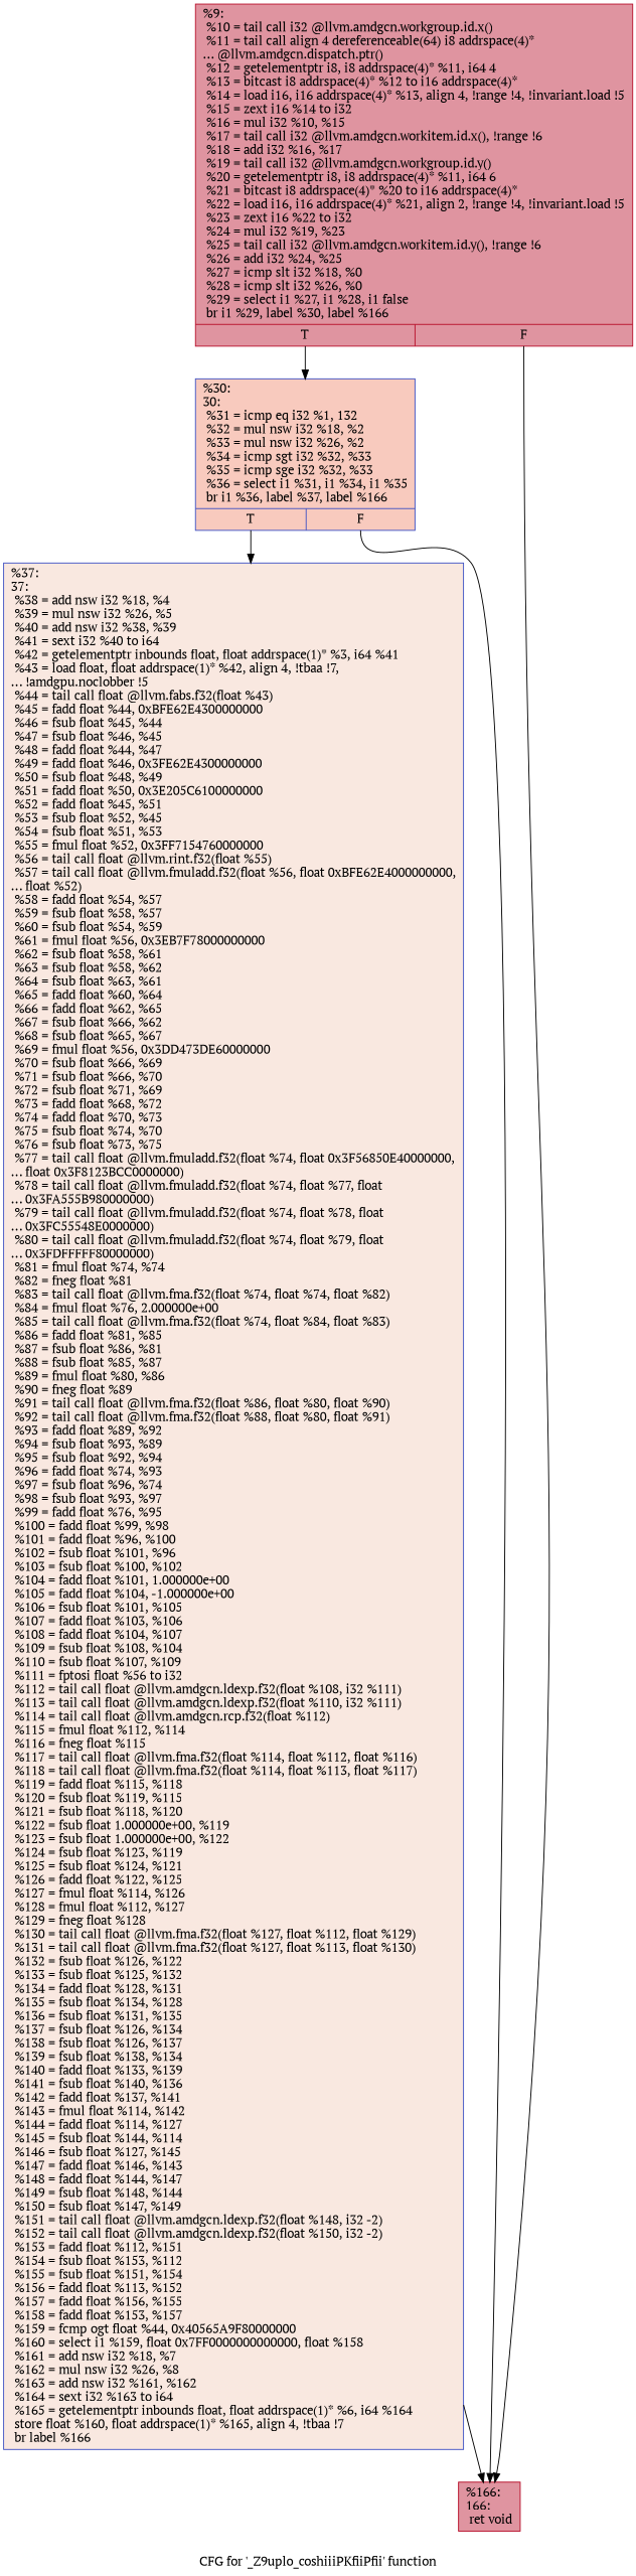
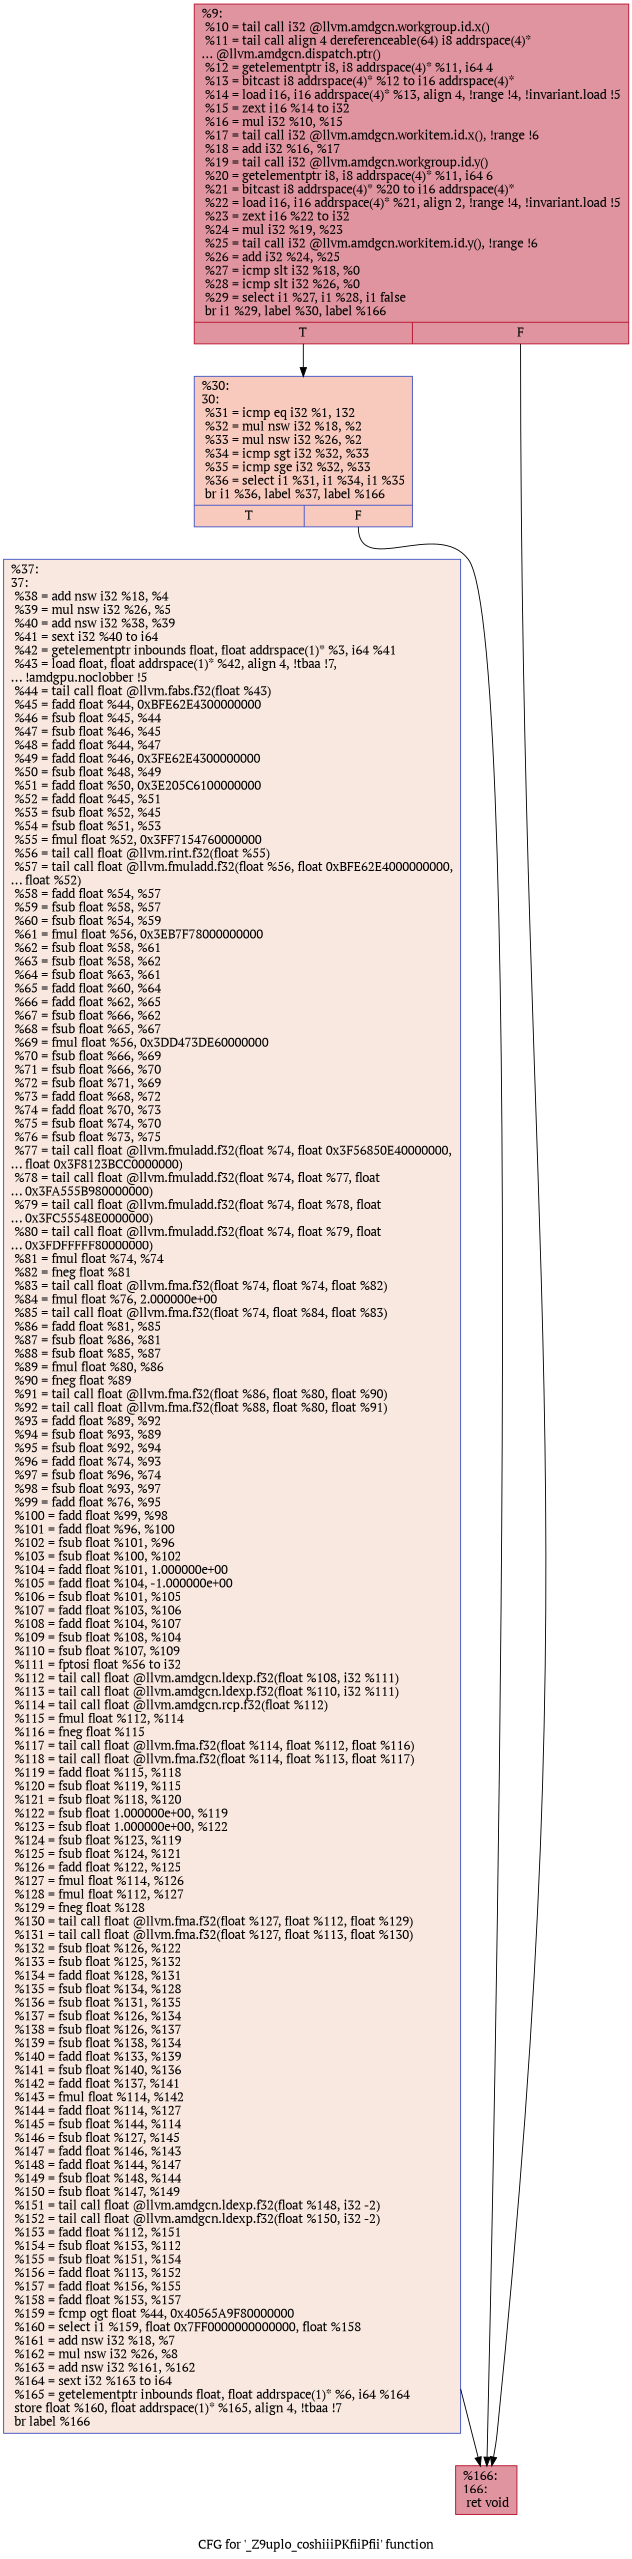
  digraph {
    label="CFG for '_Z9uplo_coshiiiPKfiiPfii' function"
    fontname="PT Serif"
    node [color="#b70d28ff" fillcolor="#b70d2870" shape=record style=filled fontname="PT Serif"]
    edge [tailport=s0 fontname="PT Serif"]
    n1 [label="{%9:\l  %10 = tail call i32 @llvm.amdgcn.workgroup.id.x()\l  %11 = tail call align 4 dereferenceable(64) i8 addrspace(4)*\l... @llvm.amdgcn.dispatch.ptr()\l  %12 = getelementptr i8, i8 addrspace(4)* %11, i64 4\l  %13 = bitcast i8 addrspace(4)* %12 to i16 addrspace(4)*\l  %14 = load i16, i16 addrspace(4)* %13, align 4, !range !4, !invariant.load !5\l  %15 = zext i16 %14 to i32\l  %16 = mul i32 %10, %15\l  %17 = tail call i32 @llvm.amdgcn.workitem.id.x(), !range !6\l  %18 = add i32 %16, %17\l  %19 = tail call i32 @llvm.amdgcn.workgroup.id.y()\l  %20 = getelementptr i8, i8 addrspace(4)* %11, i64 6\l  %21 = bitcast i8 addrspace(4)* %20 to i16 addrspace(4)*\l  %22 = load i16, i16 addrspace(4)* %21, align 2, !range !4, !invariant.load !5\l  %23 = zext i16 %22 to i32\l  %24 = mul i32 %19, %23\l  %25 = tail call i32 @llvm.amdgcn.workitem.id.y(), !range !6\l  %26 = add i32 %24, %25\l  %27 = icmp slt i32 %18, %0\l  %28 = icmp slt i32 %26, %0\l  %29 = select i1 %27, i1 %28, i1 false\l  br i1 %29, label %30, label %166\l|{<s0>T|<s1>F}}"]
    n2 [color="#3d50c3ff" fillcolor="#ef886b70" label="{%30:\l30:                                               \l  %31 = icmp eq i32 %1, 132\l  %32 = mul nsw i32 %18, %2\l  %33 = mul nsw i32 %26, %2\l  %34 = icmp sgt i32 %32, %33\l  %35 = icmp sge i32 %32, %33\l  %36 = select i1 %31, i1 %34, i1 %35\l  br i1 %36, label %37, label %166\l|{<s0>T|<s1>F}}"]
    n3 [label="{%166:\l166:                                              \l  ret void\l}"]
    n4 [color="#3d50c3ff" fillcolor="#f1ccb870" label="{%37:\l37:                                               \l  %38 = add nsw i32 %18, %4\l  %39 = mul nsw i32 %26, %5\l  %40 = add nsw i32 %38, %39\l  %41 = sext i32 %40 to i64\l  %42 = getelementptr inbounds float, float addrspace(1)* %3, i64 %41\l  %43 = load float, float addrspace(1)* %42, align 4, !tbaa !7,\l... !amdgpu.noclobber !5\l  %44 = tail call float @llvm.fabs.f32(float %43)\l  %45 = fadd float %44, 0xBFE62E4300000000\l  %46 = fsub float %45, %44\l  %47 = fsub float %46, %45\l  %48 = fadd float %44, %47\l  %49 = fadd float %46, 0x3FE62E4300000000\l  %50 = fsub float %48, %49\l  %51 = fadd float %50, 0x3E205C6100000000\l  %52 = fadd float %45, %51\l  %53 = fsub float %52, %45\l  %54 = fsub float %51, %53\l  %55 = fmul float %52, 0x3FF7154760000000\l  %56 = tail call float @llvm.rint.f32(float %55)\l  %57 = tail call float @llvm.fmuladd.f32(float %56, float 0xBFE62E4000000000,\l... float %52)\l  %58 = fadd float %54, %57\l  %59 = fsub float %58, %57\l  %60 = fsub float %54, %59\l  %61 = fmul float %56, 0x3EB7F78000000000\l  %62 = fsub float %58, %61\l  %63 = fsub float %58, %62\l  %64 = fsub float %63, %61\l  %65 = fadd float %60, %64\l  %66 = fadd float %62, %65\l  %67 = fsub float %66, %62\l  %68 = fsub float %65, %67\l  %69 = fmul float %56, 0x3DD473DE60000000\l  %70 = fsub float %66, %69\l  %71 = fsub float %66, %70\l  %72 = fsub float %71, %69\l  %73 = fadd float %68, %72\l  %74 = fadd float %70, %73\l  %75 = fsub float %74, %70\l  %76 = fsub float %73, %75\l  %77 = tail call float @llvm.fmuladd.f32(float %74, float 0x3F56850E40000000,\l... float 0x3F8123BCC0000000)\l  %78 = tail call float @llvm.fmuladd.f32(float %74, float %77, float\l... 0x3FA555B980000000)\l  %79 = tail call float @llvm.fmuladd.f32(float %74, float %78, float\l... 0x3FC55548E0000000)\l  %80 = tail call float @llvm.fmuladd.f32(float %74, float %79, float\l... 0x3FDFFFFF80000000)\l  %81 = fmul float %74, %74\l  %82 = fneg float %81\l  %83 = tail call float @llvm.fma.f32(float %74, float %74, float %82)\l  %84 = fmul float %76, 2.000000e+00\l  %85 = tail call float @llvm.fma.f32(float %74, float %84, float %83)\l  %86 = fadd float %81, %85\l  %87 = fsub float %86, %81\l  %88 = fsub float %85, %87\l  %89 = fmul float %80, %86\l  %90 = fneg float %89\l  %91 = tail call float @llvm.fma.f32(float %86, float %80, float %90)\l  %92 = tail call float @llvm.fma.f32(float %88, float %80, float %91)\l  %93 = fadd float %89, %92\l  %94 = fsub float %93, %89\l  %95 = fsub float %92, %94\l  %96 = fadd float %74, %93\l  %97 = fsub float %96, %74\l  %98 = fsub float %93, %97\l  %99 = fadd float %76, %95\l  %100 = fadd float %99, %98\l  %101 = fadd float %96, %100\l  %102 = fsub float %101, %96\l  %103 = fsub float %100, %102\l  %104 = fadd float %101, 1.000000e+00\l  %105 = fadd float %104, -1.000000e+00\l  %106 = fsub float %101, %105\l  %107 = fadd float %103, %106\l  %108 = fadd float %104, %107\l  %109 = fsub float %108, %104\l  %110 = fsub float %107, %109\l  %111 = fptosi float %56 to i32\l  %112 = tail call float @llvm.amdgcn.ldexp.f32(float %108, i32 %111)\l  %113 = tail call float @llvm.amdgcn.ldexp.f32(float %110, i32 %111)\l  %114 = tail call float @llvm.amdgcn.rcp.f32(float %112)\l  %115 = fmul float %112, %114\l  %116 = fneg float %115\l  %117 = tail call float @llvm.fma.f32(float %114, float %112, float %116)\l  %118 = tail call float @llvm.fma.f32(float %114, float %113, float %117)\l  %119 = fadd float %115, %118\l  %120 = fsub float %119, %115\l  %121 = fsub float %118, %120\l  %122 = fsub float 1.000000e+00, %119\l  %123 = fsub float 1.000000e+00, %122\l  %124 = fsub float %123, %119\l  %125 = fsub float %124, %121\l  %126 = fadd float %122, %125\l  %127 = fmul float %114, %126\l  %128 = fmul float %112, %127\l  %129 = fneg float %128\l  %130 = tail call float @llvm.fma.f32(float %127, float %112, float %129)\l  %131 = tail call float @llvm.fma.f32(float %127, float %113, float %130)\l  %132 = fsub float %126, %122\l  %133 = fsub float %125, %132\l  %134 = fadd float %128, %131\l  %135 = fsub float %134, %128\l  %136 = fsub float %131, %135\l  %137 = fsub float %126, %134\l  %138 = fsub float %126, %137\l  %139 = fsub float %138, %134\l  %140 = fadd float %133, %139\l  %141 = fsub float %140, %136\l  %142 = fadd float %137, %141\l  %143 = fmul float %114, %142\l  %144 = fadd float %114, %127\l  %145 = fsub float %144, %114\l  %146 = fsub float %127, %145\l  %147 = fadd float %146, %143\l  %148 = fadd float %144, %147\l  %149 = fsub float %148, %144\l  %150 = fsub float %147, %149\l  %151 = tail call float @llvm.amdgcn.ldexp.f32(float %148, i32 -2)\l  %152 = tail call float @llvm.amdgcn.ldexp.f32(float %150, i32 -2)\l  %153 = fadd float %112, %151\l  %154 = fsub float %153, %112\l  %155 = fsub float %151, %154\l  %156 = fadd float %113, %152\l  %157 = fadd float %156, %155\l  %158 = fadd float %153, %157\l  %159 = fcmp ogt float %44, 0x40565A9F80000000\l  %160 = select i1 %159, float 0x7FF0000000000000, float %158\l  %161 = add nsw i32 %18, %7\l  %162 = mul nsw i32 %26, %8\l  %163 = add nsw i32 %161, %162\l  %164 = sext i32 %163 to i64\l  %165 = getelementptr inbounds float, float addrspace(1)* %6, i64 %164\l  store float %160, float addrspace(1)* %165, align 4, !tbaa !7\l  br label %166\l}"]
    n1 -> n2
    n1 -> n3 [tailport=s1]
    n2 -> n3 [tailport=s1]
-   n2 -> n4
    n4 -> n3 [tailport=""]
  }
